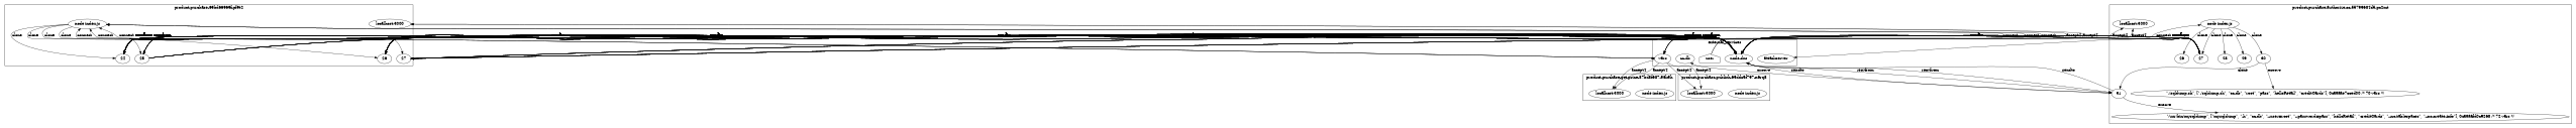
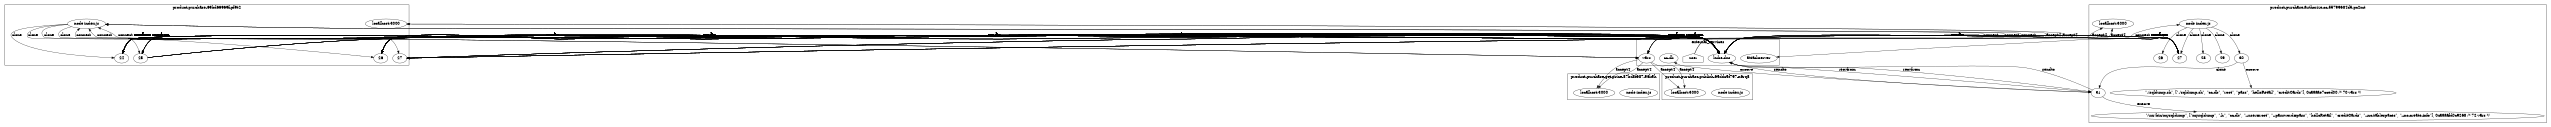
  digraph {
    n1 [label="node index.js"]
    n2 [label=24]
    n3 [label=25]
    n4 [label=26]
    n5 [label=27]
    n6 [label="localhost:3000"]
    n7 [label="node index.js"]
    n8 [label="localhost:3000"]
    n9 [label="node index.js"]
    n10 [label="localhost:3000"]
    n11 [label="node index.js"]
    n12 [label=26]
    n13 [label=27]
    n14 [label=28]
    n15 [label=29]
    n16 [label=30]
    n17 [label="localhost:3000"]
    n18 [label="\"./sqldump.sh\", [\"./sqldump.sh\", \"cc-db\", \"root\", \"pass\", \"helloRetail\", \"creditCards\"], 0xaaaae7cced00 /* 70 vars */"]
    n19 [label=31]
    n20 [label="\"/usr/bin/mysqldump\", [\"mysqldump\", \"-h\", \"cc-db\", \"--user=root\", \"--password=pass\", \"helloRetail\", \"creditCards\", \"--no-tablespaces\", \"--no-create-info\"], 0xaaaafd0c9268 /* 72 vars */"]
    n21 [label=vars]
-   n22 [label="node-dns"]
+   n22 [label="kube-dns"]
    n23 [label=attackserver]
    n24 [label="cc-db"]
    user [shape=house]
    subgraph cluster_1 {
      label=" product-purchase-69bd66969f-pf9t2 "
      n1
      n2
      n3
      n4
      n5
      n6
    }
    subgraph cluster_2 {
      label=" product-purchase-get-price-87bd8f687-96k5h "
      n7
      n8
    }
    subgraph cluster_3 {
      label=" product-purchase-publish-65ddc5f797-n6rq8 "
      n9
      n10
    }
    subgraph cluster_4 {
      label=" product-purchase-authorize-cc-55799684d5-pc2mt "
      n11
      n12
      n13
      n14
      n15
      n16
      n17
      n18
      n19
      n20
    }
    subgraph cluster_5 {
      label=external_services
      n21
      n22
      n23
      n24
      user
    }
    n1 -> n2 [label=clone]
    n1 -> n3 [label=clone]
    n1 -> n4 [label=clone]
    n1 -> n5 [label=clone]
    n1 -> n21 [dir=both label=connect]
    n1 -> n21 [dir=both label=connect]
    n1 -> n21 [dir=both label=connect]
    n1 -> n21 [dir=both label=connect]
    n1 -> n21 [dir=both label=connect]
    n1 -> n21 [dir=both label=connect]
    n2 -> n22 [label=sendto]
    n2 -> n22 [label=sendto]
    n2 -> n22 [label=sendto]
    n2 -> n22 [label=sendto]
    n2 -> n22 [label=sendto]
    n2 -> n22 [label=sendto]
    n2 -> n22 [label=sendto]
    n2 -> n22 [label=sendto]
    n2 -> n22 [label=sendto]
    n2 -> n22 [label=sendto]
    n2 -> n22 [label=sendto]
    n2 -> n22 [label=sendto]
    n2 -> n22 [label=sendto]
    n2 -> n22 [label=sendto]
    n2 -> n22 [label=sendto]
    n2 -> n22 [label=sendto]
    n3 -> n22 [label=sendto]
    n3 -> n22 [label=sendto]
    n3 -> n22 [label=sendto]
    n3 -> n22 [label=sendto]
    n3 -> n22 [label=sendto]
    n3 -> n22 [label=sendto]
    n3 -> n22 [label=sendto]
    n3 -> n22 [label=sendto]
    n4 -> n22 [label=sendto]
    n4 -> n22 [label=sendto]
    n4 -> n22 [label=sendto]
    n4 -> n22 [label=sendto]
    n4 -> n22 [label=sendto]
    n4 -> n22 [label=sendto]
    n4 -> n22 [label=sendto]
    n4 -> n22 [label=sendto]
    n4 -> n22 [label=sendto]
    n4 -> n22 [label=sendto]
    n4 -> n22 [label=sendto]
    n4 -> n22 [label=sendto]
    n4 -> n22 [label=sendto]
    n4 -> n22 [label=sendto]
    n4 -> n22 [label=sendto]
    n4 -> n22 [label=sendto]
    n5 -> n22 [label=sendto]
    n5 -> n22 [label=sendto]
    n5 -> n22 [label=sendto]
    n5 -> n22 [label=sendto]
    n5 -> n22 [label=sendto]
    n5 -> n22 [label=sendto]
    n5 -> n22 [label=sendto]
    n5 -> n22 [label=sendto]
    n11 -> n12 [label=clone]
    n11 -> n13 [label=clone]
    n11 -> n14 [label=clone]
    n11 -> n15 [label=clone]
    n11 -> n16 [label=clone]
    n11 -> n23 [dir=both label=connect]
    n13 -> n22 [label=sendto]
    n13 -> n22 [label=sendto]
    n13 -> n22 [label=sendto]
    n13 -> n22 [label=sendto]
    n13 -> n22 [label=sendto]
    n13 -> n22 [label=sendto]
    n13 -> n22 [label=sendto]
    n13 -> n22 [label=sendto]
    n16 -> n18 [label=execve]
    n16 -> n19 [label=clone]
    n19 -> n20 [label=execve]
    n19 -> n22 [label=sendto]
    n19 -> n22 [label=sendto]
    n19 -> n24 [dir=both label=execve]
    n21 -> n8 [label=accept4]
    n21 -> n8 [label=accept4]
    n21 -> n10 [label=accept4]
    n21 -> n10 [label=accept4]
    n21 -> n17 [label=accept4]
    n21 -> n17 [label=accept4]
    n22 -> n2 [label=recvfrom]
    n22 -> n2 [label=recvfrom]
    n22 -> n2 [label=recvfrom]
    n22 -> n2 [label=recvfrom]
    n22 -> n2 [label=recvfrom]
    n22 -> n2 [label=recvfrom]
    n22 -> n2 [label=recvfrom]
    n22 -> n2 [label=recvfrom]
    n22 -> n2 [label=recvfrom]
    n22 -> n2 [label=recvfrom]
    n22 -> n2 [label=recvfrom]
    n22 -> n2 [label=recvfrom]
    n22 -> n2 [label=recvfrom]
    n22 -> n2 [label=recvfrom]
    n22 -> n2 [label=recvfrom]
    n22 -> n2 [label=recvfrom]
    n22 -> n3 [label=recvfrom]
    n22 -> n3 [label=recvfrom]
    n22 -> n3 [label=recvfrom]
    n22 -> n3 [label=recvfrom]
    n22 -> n3 [label=recvfrom]
    n22 -> n3 [label=recvfrom]
    n22 -> n3 [label=recvfrom]
    n22 -> n3 [label=recvfrom]
    n22 -> n4 [label=recvfrom]
    n22 -> n4 [label=recvfrom]
    n22 -> n4 [label=recvfrom]
    n22 -> n4 [label=recvfrom]
    n22 -> n4 [label=recvfrom]
    n22 -> n4 [label=recvfrom]
    n22 -> n4 [label=recvfrom]
    n22 -> n4 [label=recvfrom]
    n22 -> n4 [label=recvfrom]
    n22 -> n4 [label=recvfrom]
    n22 -> n4 [label=recvfrom]
    n22 -> n4 [label=recvfrom]
    n22 -> n4 [label=recvfrom]
    n22 -> n4 [label=recvfrom]
    n22 -> n4 [label=recvfrom]
    n22 -> n4 [label=recvfrom]
    n22 -> n5 [label=recvfrom]
    n22 -> n5 [label=recvfrom]
    n22 -> n5 [label=recvfrom]
    n22 -> n5 [label=recvfrom]
    n22 -> n5 [label=recvfrom]
    n22 -> n5 [label=recvfrom]
    n22 -> n5 [label=recvfrom]
    n22 -> n5 [label=recvfrom]
    n22 -> n13 [label=recvfrom]
    n22 -> n13 [label=recvfrom]
    n22 -> n13 [label=recvfrom]
    n22 -> n13 [label=recvfrom]
    n22 -> n13 [label=recvfrom]
    n22 -> n13 [label=recvfrom]
    n22 -> n13 [label=recvfrom]
    n22 -> n13 [label=recvfrom]
    n22 -> n19 [label=recvfrom]
    n22 -> n19 [label=recvfrom]
    user -> n6 [label=accept4]
    user -> n6 [label=accept4]
  }
